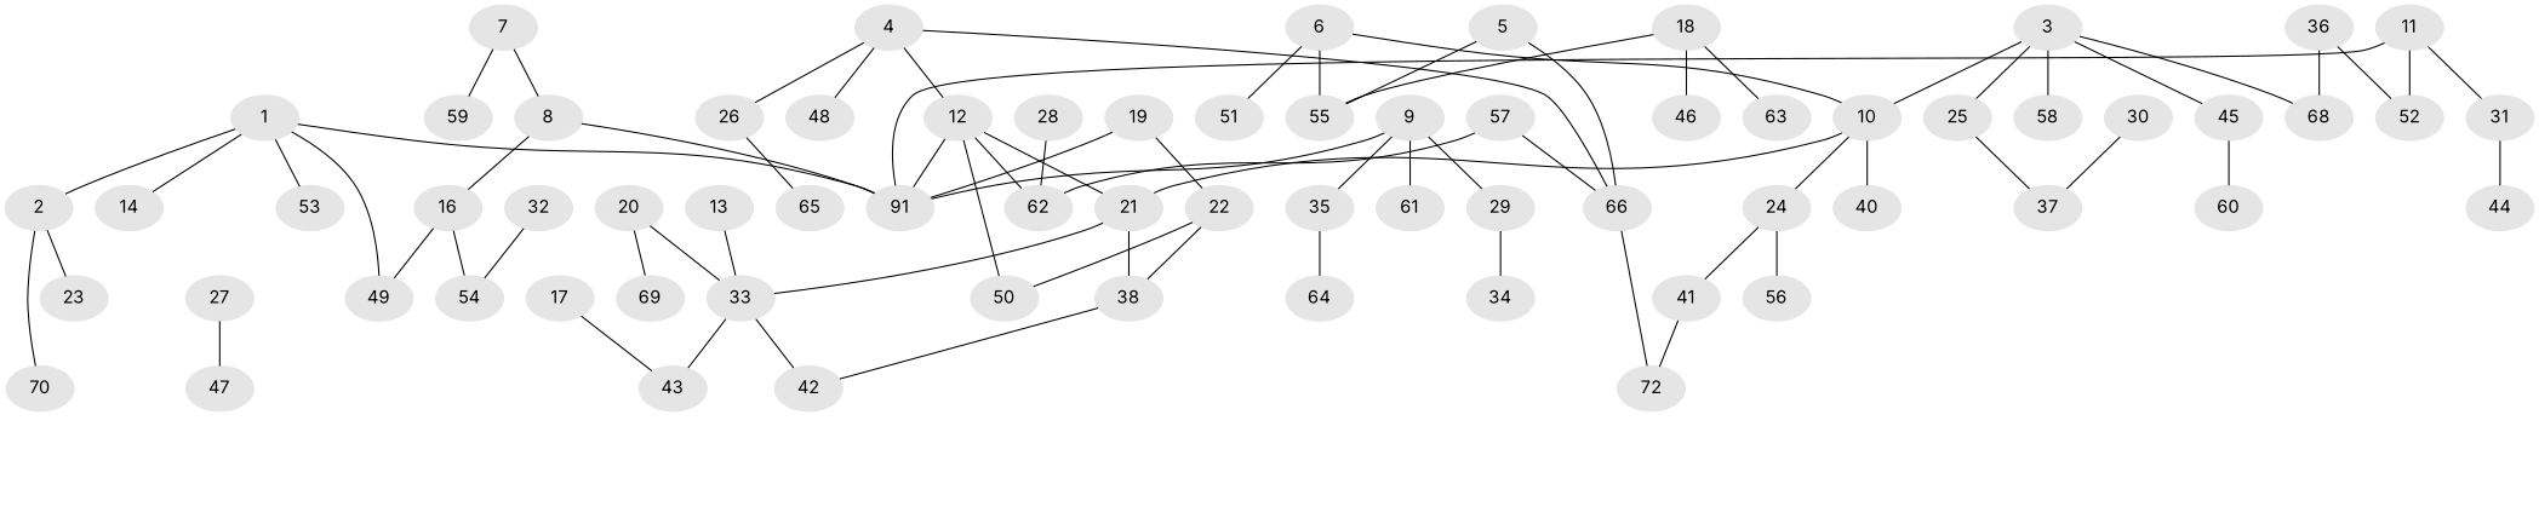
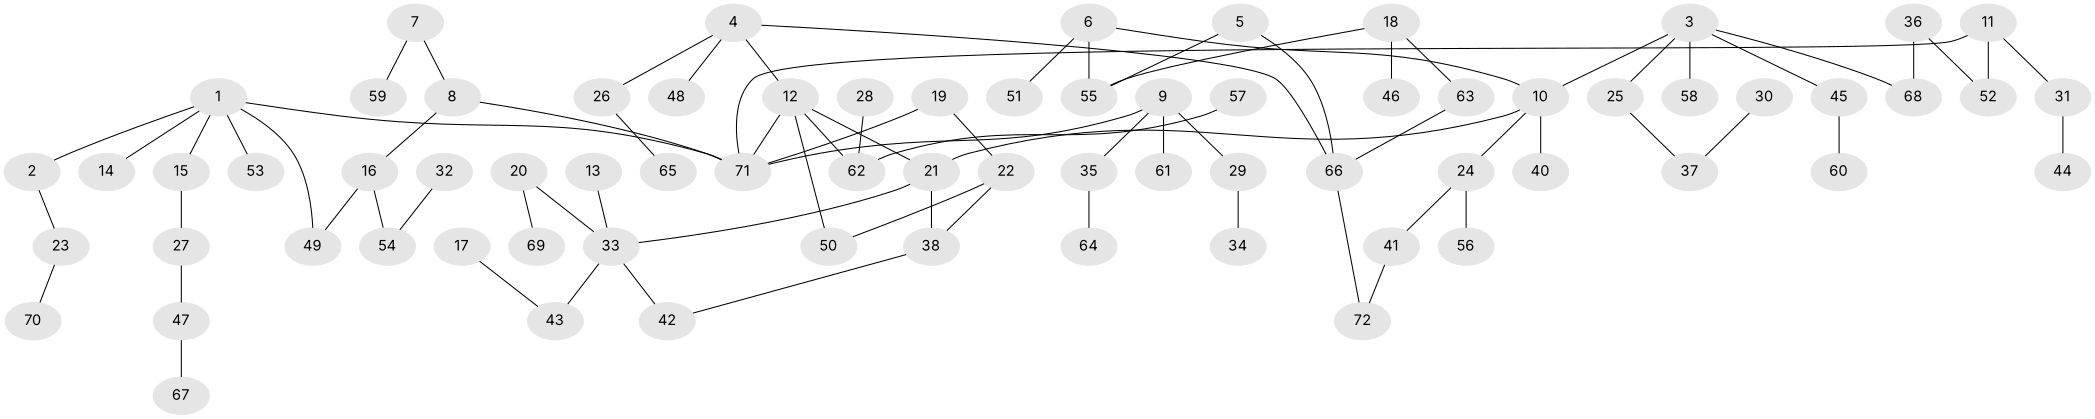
  graph {
    fontname=Inter
    node [color=gray90 fontname=Inter style=filled]
    edge [fontname=Inter weight=1.0]
    1
    2
    14
+   15
    49
    53
-   71 [label=91]
+   71
    23
    27
    70
    3
    10
    25
    45
    58
    68
    21
    24
    40
    37
    60
    4
    12
    26
    48
    66
    50
    62
    65
    72
    5
    55
    6
    51
    7
    8
    59
    16
    54
    9
    29
    35
    61
    34
    64
    33
    38
    41
    56
    11
    31
    52
    44
    13
    43
    42
    47
    17
    18
    46
    63
    19
    22
    20
    69
+   67
    28
    30
    32
    36
    57
    1 -- 2
    1 -- 14
+   1 -- 15
    1 -- 49
    1 -- 53
    1 -- 71
    2 -- 23
-   2 -- 70
+   15 -- 27
+   23 -- 70
    27 -- 47
    3 -- 10
    3 -- 25
    3 -- 45
    3 -- 58
    3 -- 68
    10 -- 21
    10 -- 24
    10 -- 40
    25 -- 37
    45 -- 60
    21 -- 33
    21 -- 38
    24 -- 41
    24 -- 56
    4 -- 12
    4 -- 26
    4 -- 48
    4 -- 66
    12 -- 71
    12 -- 21
    12 -- 50
    12 -- 62
    26 -- 65
    66 -- 72
    5 -- 66
    5 -- 55
    6 -- 10
    6 -- 55
    6 -- 51
    7 -- 8
    7 -- 59
    8 -- 71
    8 -- 16
    16 -- 49
    16 -- 54
    9 -- 71
    9 -- 29
    9 -- 35
    9 -- 61
    29 -- 34
    35 -- 64
    33 -- 43
    33 -- 42
    38 -- 42
    41 -- 72
    11 -- 71
    11 -- 31
    11 -- 52
    31 -- 44
    13 -- 33
+   47 -- 67
    17 -- 43
    18 -- 55
    18 -- 46
    18 -- 63
    19 -- 71
    19 -- 22
    22 -- 50
    22 -- 38
    20 -- 33
    20 -- 69
    28 -- 62
    30 -- 37
    32 -- 54
    36 -- 68
    36 -- 52
-   57 -- 66 [weight=2.0]
+   63 -- 66 [weight=2.0]
    57 -- 62
  }
